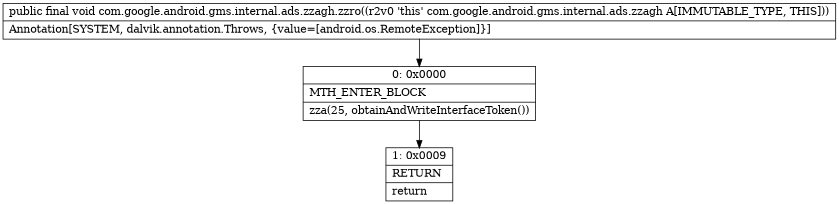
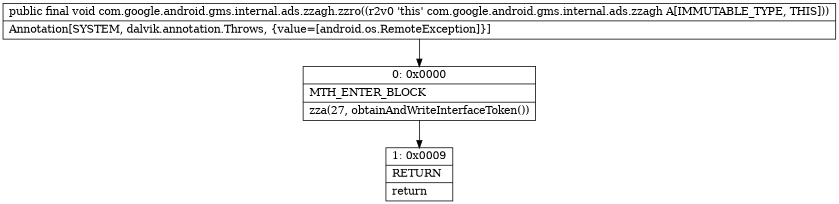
  digraph {
    node [shape=record]
-   n1 [label="{0\:\ 0x0000|MTH_ENTER_BLOCK\l|zza(25, obtainAndWriteInterfaceToken())\l}"]
+   n1 [label="{0\:\ 0x0000|MTH_ENTER_BLOCK\l|zza(27, obtainAndWriteInterfaceToken())\l}"]
    n2 [label="{1\:\ 0x0009|RETURN\l|return\l}"]
    n3 [label="{public final void com.google.android.gms.internal.ads.zzagh.zzro((r2v0 'this' com.google.android.gms.internal.ads.zzagh A[IMMUTABLE_TYPE, THIS]))  | Annotation[SYSTEM, dalvik.annotation.Throws, \{value=[android.os.RemoteException]\}]\l}"]
    n1 -> n2
    n3 -> n1
  }
